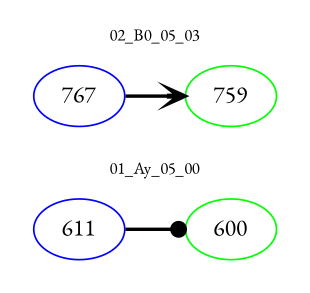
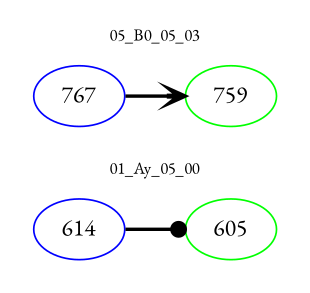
  digraph {
    fontname="EB Garamond"
    rankdir=LR
    node [color=blue fontname="EB Garamond"]
    edge [color=black fontname="EB Garamond" style=bold]
-   n1 [label=611]
-   n2 [color=green label=600]
+   n1 [label=614]
+   n2 [color=green label=605]
    n3 [label=767]
    n4 [color=green label=759]
    subgraph cluster_1 {
      color=white
      fontsize=10
      label="01_Ay_05_00"
      n1
      n2
    }
    subgraph cluster_2 {
      color=white
      fontsize=10
-     label="02_B0_05_03"
+     label="05_B0_05_03"
      n3
      n4
    }
    n1 -> n2 [arrowhead=dot]
    n3 -> n4 [arrowhead=vee]
  }
